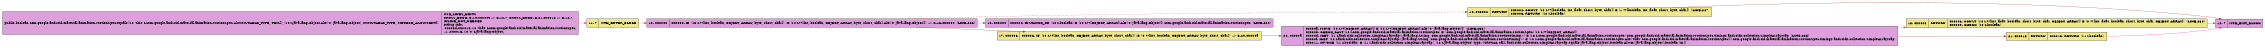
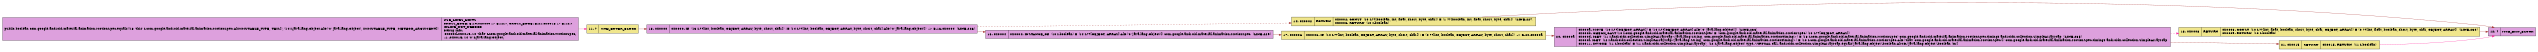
  digraph {
    rankdir=LR
    node [fillcolor=khaki shape=record style=filled]
    edge [color=brown]
    n1 [label="{11\:\ ?|MTH_ENTER_BLOCK\l}"]
    n2 [fillcolor=plum label="{13\:\ 0x0000|0x0000: IF  (r3 I:??[int, boolean, OBJECT, ARRAY, byte, short, char]) != (r4 I:??[int, boolean, OBJECT, ARRAY, byte, short, char] A[D('o' java.lang.Object)])  \-\> B:16:0x0004  (LINE:226)\l}"]
    n3 [label="{14\:\ 0x0002|RETURN\l|0x0002: CONST  (r0 I:??[boolean, int, float, short, byte, char]) = (1 ??[boolean, int, float, short, byte, char])  (LINE:227)\l0x0003: RETURN  (r0 I:boolean) \l}"]
    n4 [fillcolor=plum label="{16\:\ 0x0004|0x0004: INSTANCE_OF  (r0 I:boolean) = (r4 I:??[OBJECT, ARRAY] A[D('o' java.lang.Object)]) com.google.android.material.animation.MotionSpec  (LINE:229)\l}"]
    n5 [fillcolor=plum label="{12\:\ ?|MTH_EXIT_BLOCK\l}"]
    n6 [label="{17\:\ 0x0006|0x0006: IF  (r0 I:??[int, boolean, OBJECT, ARRAY, byte, short, char]) != (0 ??[int, boolean, OBJECT, ARRAY, byte, short, char])  \-\> B:20:0x000a \l}"]
    n7 [fillcolor=plum label="{20\:\ 0x000a|0x000a: MOVE  (r0 I:??[OBJECT, ARRAY]) = (r4 I:??[OBJECT, ARRAY] A[D('o' java.lang.Object)])  (LINE:233)\l0x000b: CHECK_CAST (r0 I:com.google.android.material.animation.MotionSpec) = (com.google.android.material.animation.MotionSpec) (r0 I:??[OBJECT, ARRAY]) \l0x000d: IGET  (r1 I:androidx.collection.SimpleArrayMap\<java.lang.String, com.google.android.material.animation.MotionTiming\>) = (r3 I:com.google.android.material.animation.MotionSpec) com.google.android.material.animation.MotionSpec.timings androidx.collection.SimpleArrayMap  (LINE:235)\l0x000f: IGET  (r2 I:androidx.collection.SimpleArrayMap\<java.lang.String, com.google.android.material.animation.MotionTiming\>) = (r0 I:com.google.android.material.animation.MotionSpec A[D('that' com.google.android.material.animation.MotionSpec)]) com.google.android.material.animation.MotionSpec.timings androidx.collection.SimpleArrayMap \l0x0011: INVOKE  (r1 I:boolean) = (r1 I:androidx.collection.SimpleArrayMap), (r2 I:java.lang.Object) type: VIRTUAL call: androidx.collection.SimpleArrayMap.equals(java.lang.Object):boolean A[MD:(java.lang.Object):boolean (m)]\l}"]
-   n8 [label="{18\:\ 0x0008|RETURN\l|0x0008: CONST  (r0 I:??[int, float, boolean, short, byte, char, OBJECT, ARRAY]) = (0 ??[int, float, boolean, short, byte, char, OBJECT, ARRAY])  (LINE:230)\l0x0009: CHECK  (r0 I:boolean) \l}"]
+   n8 [label="{18\:\ 0x0008|RETURN\l|0x0008: CONST  (r0 I:??[int, float, boolean, short, byte, char, OBJECT, ARRAY]) = (0 ??[int, float, boolean, short, byte, char, OBJECT, ARRAY])  (LINE:230)\l0x0009: RETURN  (r0 I:boolean) \l}"]
    n9 [label="{21\:\ 0x0015|RETURN\l|0x0015: RETURN  (r1 I:boolean) \l}"]
    n10 [fillcolor=plum label="{public boolean com.google.android.material.animation.MotionSpec.equals((r3 'this' I:com.google.android.material.animation.MotionSpec A[IMMUTABLE_TYPE, THIS]), (r4 I:java.lang.Object A[D('o' java.lang.Object), IMMUTABLE_TYPE, METHOD_ARGUMENT]))  | USE_LINES_HINTS\lCROSS_EDGE: B:19:0x0009 \-\> B:12:?, CROSS_EDGE: B:21:0x0015 \-\> B:12:?\lINLINE_NOT_NEEDED\lDebug Info:\l  0x000d\-0x0015: r0 'that' Lcom\/google\/android\/material\/animation\/MotionSpec;\l  \-1 \-0x0015: r4 'o' Ljava\/lang\/Object;\l}"]
    n1 -> n2
    n2 -> n3 [style=dashed]
    n2 -> n4
    n3 -> n5
-   n2 -> n6
+   n4 -> n6
    n6 -> n7
    n7 -> n8 [color=deeppink style=dashed]
    n7 -> n9
-   n8 -> n5 [color=deeppink]
+   n8 -> n5
    n9 -> n5 [color=deeppink]
    n10 -> n1 [color=deeppink]
  }
